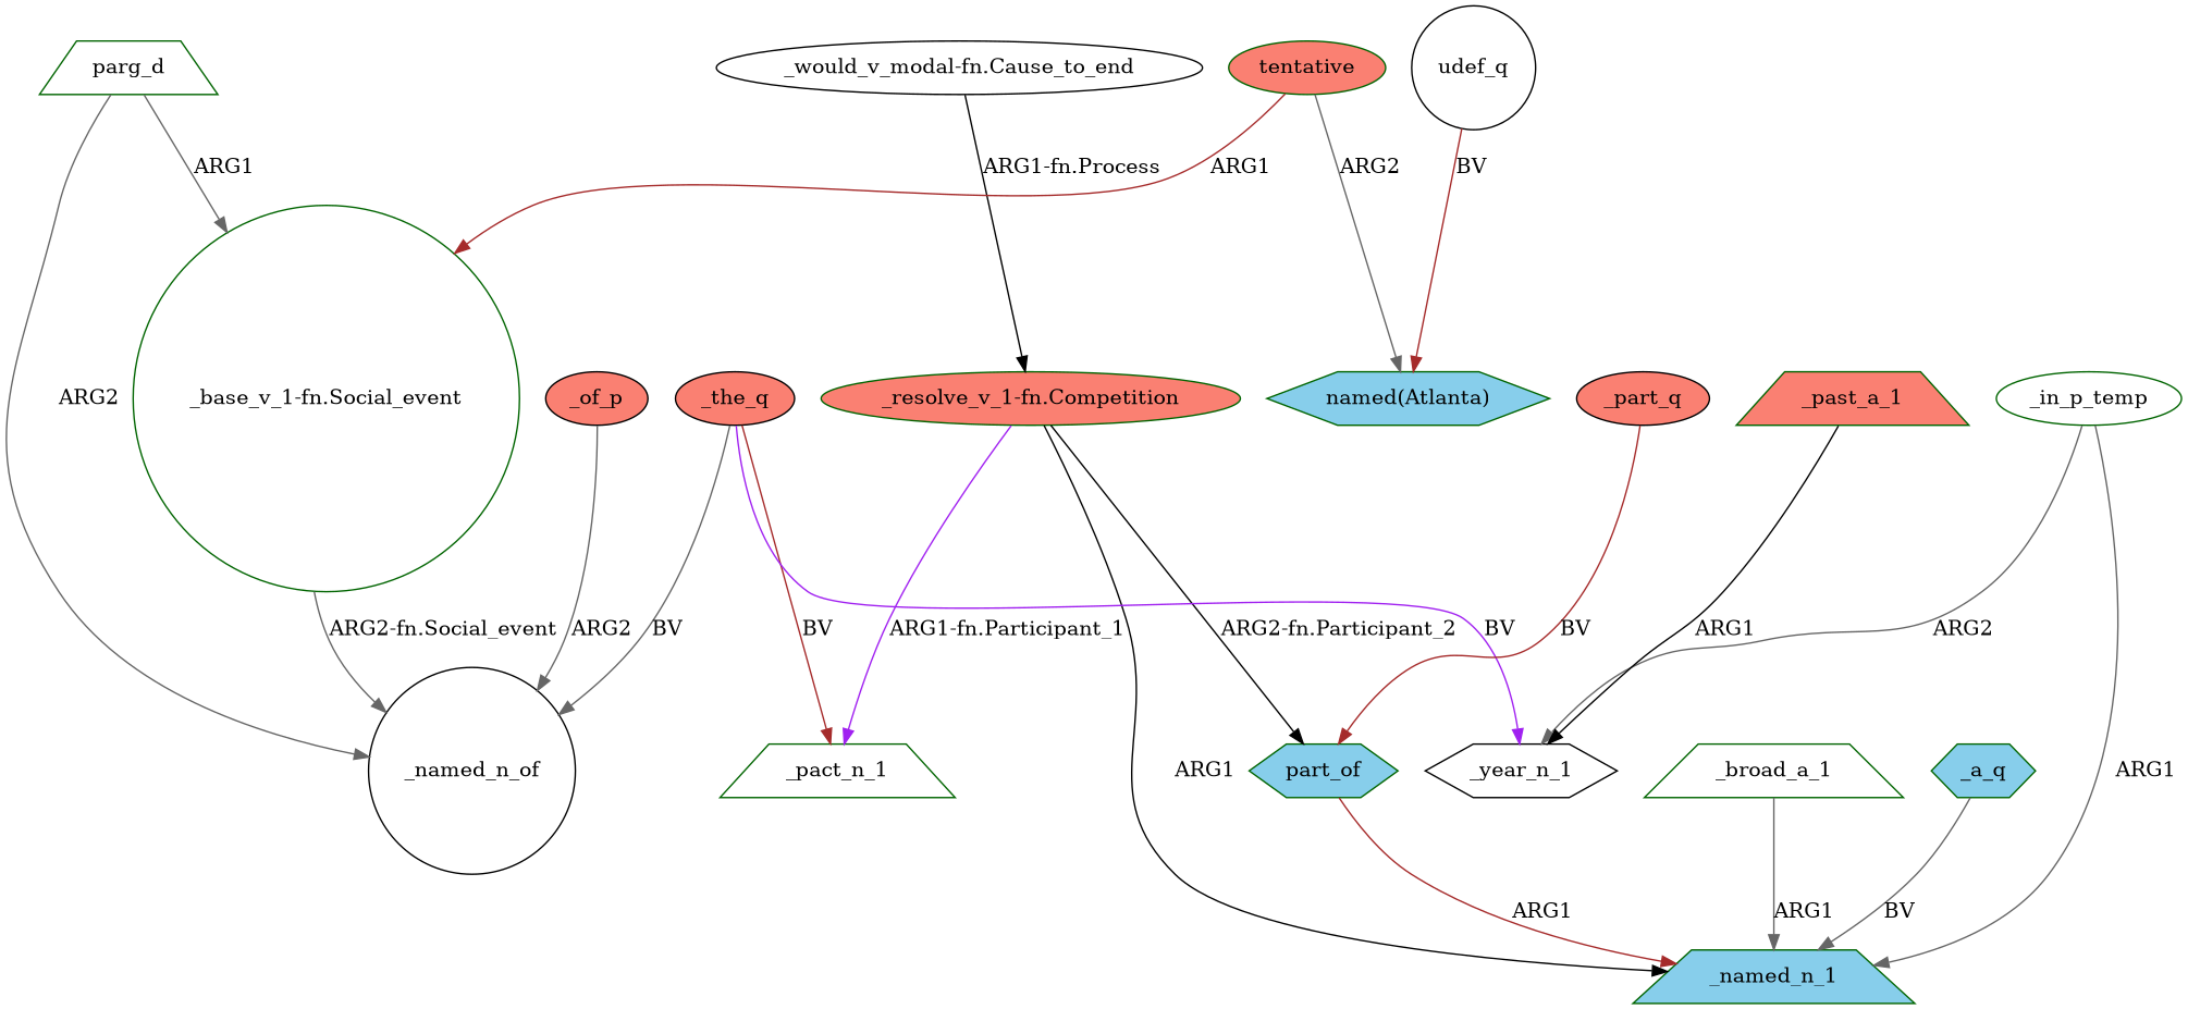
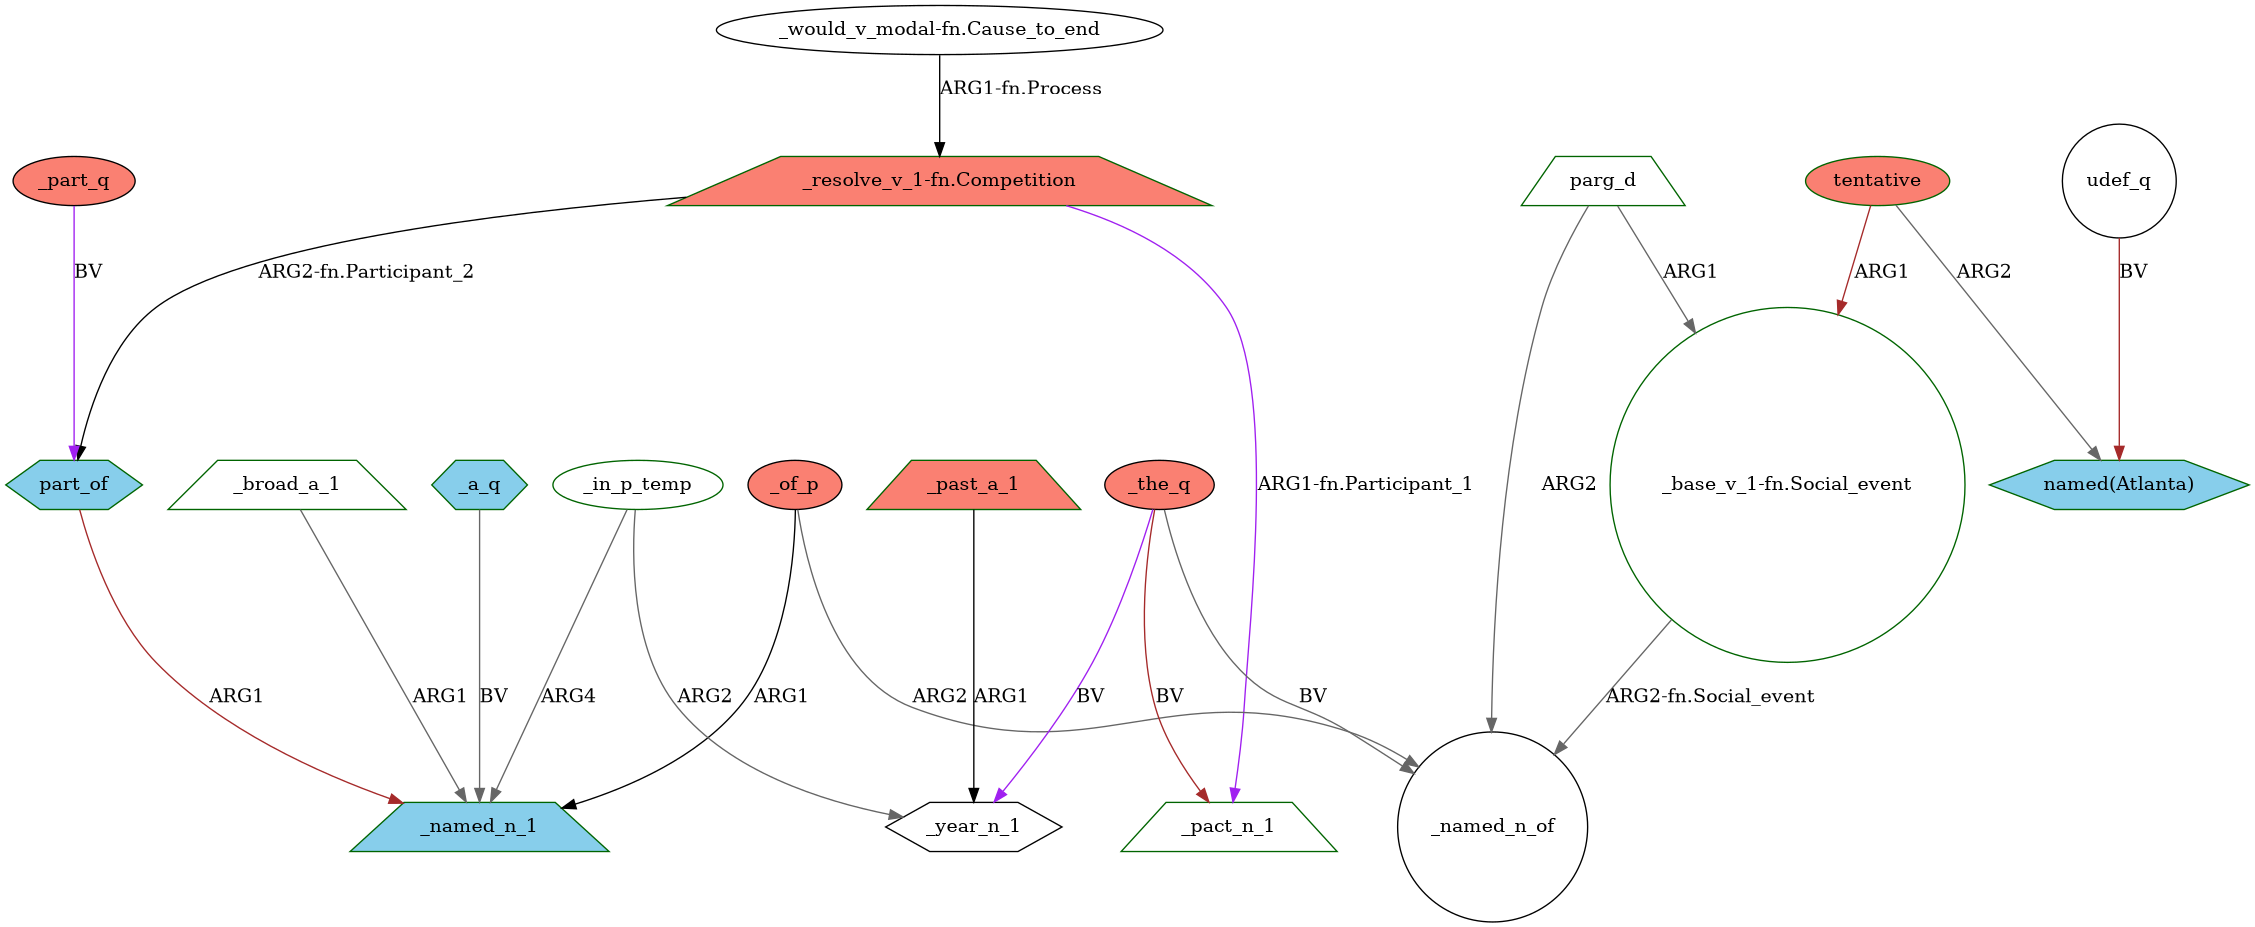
  digraph {
    node [color=darkgreen fillcolor=white shape=ellipse style=filled]
    edge [color=gray40]
    "_would_v_modal-fn.Cause_to_end" [color=black]
-   "_resolve_v_1-fn.Competition" [fillcolor=salmon]
+   "_resolve_v_1-fn.Competition" [fillcolor=salmon shape=trapezium]
    _pact_n_1 [shape=trapezium]
    part_of [fillcolor=skyblue shape=hexagon]
    n5 [fillcolor=skyblue label=_named_n_1 shape=trapezium]
    _broad_a_1 [shape=trapezium]
    _of_p [color=black fillcolor=salmon]
    n8 [color=black label=_named_n_of shape=circle]
    parg_d [shape=trapezium]
    "_base_v_1-fn.Social_event" [shape=circle]
    _the_q [color=black fillcolor=salmon]
    _year_n_1 [color=black shape=hexagon]
    _a_q [fillcolor=skyblue shape=hexagon]
    _in_p_temp
    _part_q [color=black fillcolor=salmon]
    udef_q [color=black shape=circle]
    "named(Atlanta)" [fillcolor=skyblue shape=hexagon]
    n18 [fillcolor=salmon label=tentative]
    _past_a_1 [fillcolor=salmon shape=trapezium]
    "_would_v_modal-fn.Cause_to_end" -> "_resolve_v_1-fn.Competition" [color=black label="ARG1-fn.Process"]
    "_resolve_v_1-fn.Competition" -> _pact_n_1 [color=purple label="ARG1-fn.Participant_1"]
    "_resolve_v_1-fn.Competition" -> part_of [color=black label="ARG2-fn.Participant_2"]
    part_of -> n5 [color=brown label=ARG1]
    _broad_a_1 -> n5 [label=ARG1]
-   "_resolve_v_1-fn.Competition" -> n5 [color=black label=ARG1]
+   _of_p -> n5 [color=black label=ARG1]
    _of_p -> n8 [label=ARG2]
    parg_d -> n8 [label=ARG2]
    parg_d -> "_base_v_1-fn.Social_event" [label=ARG1]
    "_base_v_1-fn.Social_event" -> n8 [label="ARG2-fn.Social_event"]
    _the_q -> _pact_n_1 [color=brown label=BV]
    _the_q -> n8 [label=BV]
    _the_q -> _year_n_1 [color=purple label=BV]
    _a_q -> n5 [label=BV]
-   _in_p_temp -> n5 [label=ARG1]
+   _in_p_temp -> n5 [label=ARG4]
    _in_p_temp -> _year_n_1 [label=ARG2]
-   _part_q -> part_of [color=brown label=BV]
+   _part_q -> part_of [color=purple label=BV]
    udef_q -> "named(Atlanta)" [color=brown label=BV]
    n18 -> "_base_v_1-fn.Social_event" [color=brown label=ARG1]
    n18 -> "named(Atlanta)" [label=ARG2]
    _past_a_1 -> _year_n_1 [color=black label=ARG1]
  }
